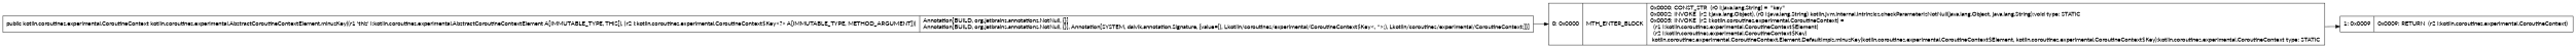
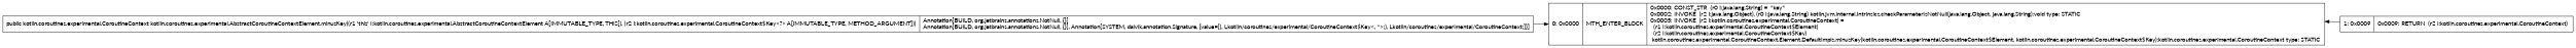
  digraph {
    rankdir=LR
    fontname=Lato
    node [shape=record fontname=Lato]
    edge [fontname=Lato]
    n1 [label="{0\:\ 0x0000|MTH_ENTER_BLOCK\l|0x0000: CONST_STR  (r0 I:java.lang.String) =  \"key\" \l0x0002: INVOKE  (r2 I:java.lang.Object), (r0 I:java.lang.String) kotlin.jvm.internal.Intrinsics.checkParameterIsNotNull(java.lang.Object, java.lang.String):void type: STATIC \l0x0005: INVOKE  (r2 I:kotlin.coroutines.experimental.CoroutineContext) = \l  (r1 I:kotlin.coroutines.experimental.CoroutineContext$Element)\l  (r2 I:kotlin.coroutines.experimental.CoroutineContext$Key)\l kotlin.coroutines.experimental.CoroutineContext.Element.DefaultImpls.minusKey(kotlin.coroutines.experimental.CoroutineContext$Element, kotlin.coroutines.experimental.CoroutineContext$Key):kotlin.coroutines.experimental.CoroutineContext type: STATIC \l}"]
    n2 [label="{1\:\ 0x0009|0x0009: RETURN  (r2 I:kotlin.coroutines.experimental.CoroutineContext) \l}"]
    n3 [label="{public kotlin.coroutines.experimental.CoroutineContext kotlin.coroutines.experimental.AbstractCoroutineContextElement.minusKey((r1 'this' I:kotlin.coroutines.experimental.AbstractCoroutineContextElement A[IMMUTABLE_TYPE, THIS]), (r2 I:kotlin.coroutines.experimental.CoroutineContext$Key\<?\> A[IMMUTABLE_TYPE, METHOD_ARGUMENT]))  | Annotation[BUILD, org.jetbrains.annotations.NotNull, \{\}]\lAnnotation[BUILD, org.jetbrains.annotations.NotNull, \{\}], Annotation[SYSTEM, dalvik.annotation.Signature, \{value=[(, Lkotlin\/coroutines\/experimental\/CoroutineContext$Key\<, *\>;), Lkotlin\/coroutines\/experimental\/CoroutineContext;]\}]\l}"]
-   n1 -> n2
+   n2 -> n1
    n3 -> n1
  }
